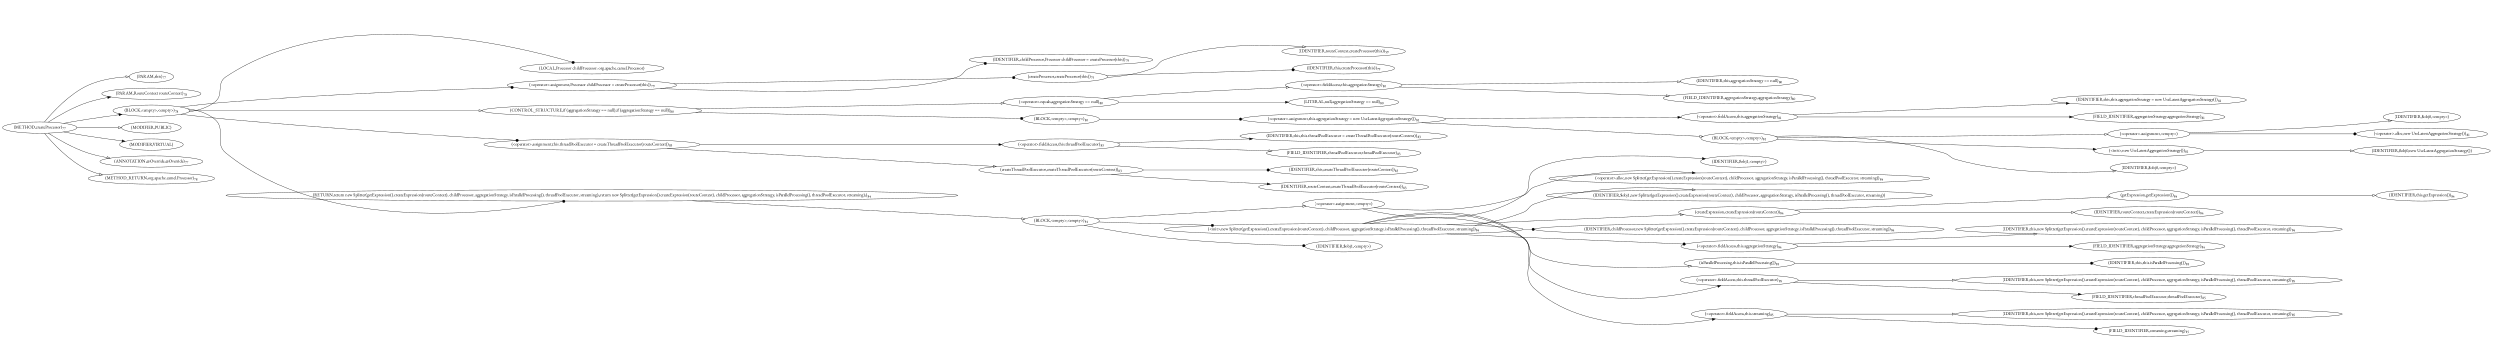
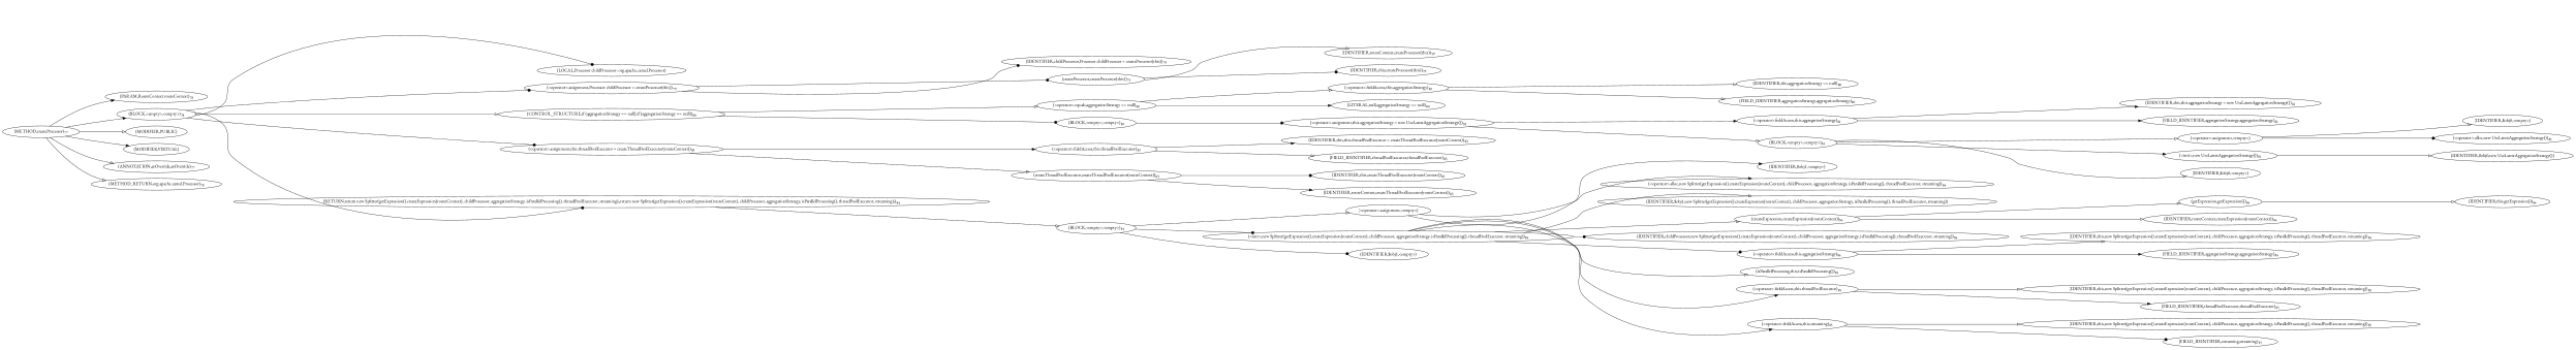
  digraph {
    fontname="EB Garamond"
    rankdir=LR
    node [fontname="EB Garamond"]
    edge [arrowhead=onormal fontname="EB Garamond"]
    n1 [label=<(METHOD,createProcessor)<SUB>77</SUB>>]
-   n2 [label=<(PARAM,this)<SUB>77</SUB>>]
    n3 [label=<(PARAM,RouteContext routeContext)<SUB>78</SUB>>]
    n4 [label=<(BLOCK,&lt;empty&gt;,&lt;empty&gt;)<SUB>78</SUB>>]
    n5 [label=<(MODIFIER,PUBLIC)>]
    n6 [label=<(MODIFIER,VIRTUAL)>]
    n7 [label=<(ANNOTATION,@Override,@Override)<SUB>77</SUB>>]
    n8 [label=<(METHOD_RETURN,org.apache.camel.Processor)<SUB>78</SUB>>]
    n9 [label=<(LOCAL,Processor childProcessor: org.apache.camel.Processor)>]
    n10 [label=<(&lt;operator&gt;.assignment,Processor childProcessor = createProcessor(this))<SUB>79</SUB>>]
    n11 [label=<(CONTROL_STRUCTURE,if (aggregationStrategy == null),if (aggregationStrategy == null))<SUB>80</SUB>>]
    n12 [label=<(&lt;operator&gt;.assignment,this.threadPoolExecutor = createThreadPoolExecutor(routeContext))<SUB>83</SUB>>]
    n13 [label=<(RETURN,return new Splitter(getExpression().createExpression(routeContext), childProcessor, aggregationStrategy, isParallelProcessing(), threadPoolExecutor, streaming);,return new Splitter(getExpression().createExpression(routeContext), childProcessor, aggregationStrategy, isParallelProcessing(), threadPoolExecutor, streaming);)<SUB>84</SUB>>]
    n14 [label=<(IDENTIFIER,childProcessor,Processor childProcessor = createProcessor(this))<SUB>79</SUB>>]
    n15 [label=<(createProcessor,createProcessor(this))<SUB>79</SUB>>]
    n16 [label=<(&lt;operator&gt;.equals,aggregationStrategy == null)<SUB>80</SUB>>]
    n17 [label=<(BLOCK,&lt;empty&gt;,&lt;empty&gt;)<SUB>80</SUB>>]
    n18 [label=<(&lt;operator&gt;.fieldAccess,this.threadPoolExecutor)<SUB>83</SUB>>]
    n19 [label=<(createThreadPoolExecutor,createThreadPoolExecutor(routeContext))<SUB>83</SUB>>]
    n20 [label=<(BLOCK,&lt;empty&gt;,&lt;empty&gt;)<SUB>84</SUB>>]
    n21 [label=<(IDENTIFIER,routeContext,createProcessor(this))<SUB>59</SUB>>]
    n22 [label=<(IDENTIFIER,this,createProcessor(this))<SUB>79</SUB>>]
    n23 [label=<(&lt;operator&gt;.fieldAccess,this.aggregationStrategy)<SUB>80</SUB>>]
    n24 [label=<(LITERAL,null,aggregationStrategy == null)<SUB>80</SUB>>]
    n25 [label=<(&lt;operator&gt;.assignment,this.aggregationStrategy = new UseLatestAggregationStrategy())<SUB>81</SUB>>]
    n26 [label=<(IDENTIFIER,this,aggregationStrategy == null)<SUB>80</SUB>>]
    n27 [label=<(FIELD_IDENTIFIER,aggregationStrategy,aggregationStrategy)<SUB>80</SUB>>]
    n28 [label=<(&lt;operator&gt;.fieldAccess,this.aggregationStrategy)<SUB>81</SUB>>]
    n29 [label=<(BLOCK,&lt;empty&gt;,&lt;empty&gt;)<SUB>81</SUB>>]
    n30 [label=<(IDENTIFIER,this,this.aggregationStrategy = new UseLatestAggregationStrategy())<SUB>81</SUB>>]
    n31 [label=<(FIELD_IDENTIFIER,aggregationStrategy,aggregationStrategy)<SUB>81</SUB>>]
    n32 [label=<(&lt;operator&gt;.assignment,&lt;empty&gt;)>]
    n33 [label=<(&lt;init&gt;,new UseLatestAggregationStrategy())<SUB>81</SUB>>]
    n34 [label=<(IDENTIFIER,$obj0,&lt;empty&gt;)>]
    n35 [label=<(IDENTIFIER,$obj0,&lt;empty&gt;)>]
    n36 [label=<(&lt;operator&gt;.alloc,new UseLatestAggregationStrategy())<SUB>81</SUB>>]
    n37 [label=<(IDENTIFIER,$obj0,new UseLatestAggregationStrategy())>]
    n38 [label=<(IDENTIFIER,this,this.threadPoolExecutor = createThreadPoolExecutor(routeContext))<SUB>83</SUB>>]
    n39 [label=<(FIELD_IDENTIFIER,threadPoolExecutor,threadPoolExecutor)<SUB>83</SUB>>]
    n40 [label=<(IDENTIFIER,this,createThreadPoolExecutor(routeContext))<SUB>83</SUB>>]
    n41 [label=<(IDENTIFIER,routeContext,createThreadPoolExecutor(routeContext))<SUB>83</SUB>>]
    n42 [label=<(&lt;operator&gt;.assignment,&lt;empty&gt;)>]
    n43 [label=<(&lt;init&gt;,new Splitter(getExpression().createExpression(routeContext), childProcessor, aggregationStrategy, isParallelProcessing(), threadPoolExecutor, streaming))<SUB>84</SUB>>]
    n44 [label=<(IDENTIFIER,$obj1,&lt;empty&gt;)>]
    n45 [label=<(IDENTIFIER,$obj1,&lt;empty&gt;)>]
    n46 [label=<(&lt;operator&gt;.alloc,new Splitter(getExpression().createExpression(routeContext), childProcessor, aggregationStrategy, isParallelProcessing(), threadPoolExecutor, streaming))<SUB>84</SUB>>]
    n47 [label=<(IDENTIFIER,$obj1,new Splitter(getExpression().createExpression(routeContext), childProcessor, aggregationStrategy, isParallelProcessing(), threadPoolExecutor, streaming))>]
    n48 [label=<(createExpression,createExpression(routeContext))<SUB>84</SUB>>]
    n49 [label=<(IDENTIFIER,childProcessor,new Splitter(getExpression().createExpression(routeContext), childProcessor, aggregationStrategy, isParallelProcessing(), threadPoolExecutor, streaming))<SUB>84</SUB>>]
    n50 [label=<(&lt;operator&gt;.fieldAccess,this.aggregationStrategy)<SUB>84</SUB>>]
    n51 [label=<(isParallelProcessing,this.isParallelProcessing())<SUB>85</SUB>>]
    n52 [label=<(&lt;operator&gt;.fieldAccess,this.threadPoolExecutor)<SUB>85</SUB>>]
    n53 [label=<(&lt;operator&gt;.fieldAccess,this.streaming)<SUB>85</SUB>>]
    n54 [label=<(getExpression,getExpression())<SUB>84</SUB>>]
    n55 [label=<(IDENTIFIER,routeContext,createExpression(routeContext))<SUB>84</SUB>>]
    n56 [label=<(IDENTIFIER,this,new Splitter(getExpression().createExpression(routeContext), childProcessor, aggregationStrategy, isParallelProcessing(), threadPoolExecutor, streaming))<SUB>84</SUB>>]
    n57 [label=<(FIELD_IDENTIFIER,aggregationStrategy,aggregationStrategy)<SUB>84</SUB>>]
-   n58 [label=<(IDENTIFIER,this,this.isParallelProcessing())<SUB>85</SUB>>]
    n59 [label=<(IDENTIFIER,this,new Splitter(getExpression().createExpression(routeContext), childProcessor, aggregationStrategy, isParallelProcessing(), threadPoolExecutor, streaming))<SUB>85</SUB>>]
    n60 [label=<(FIELD_IDENTIFIER,threadPoolExecutor,threadPoolExecutor)<SUB>85</SUB>>]
    n61 [label=<(IDENTIFIER,this,new Splitter(getExpression().createExpression(routeContext), childProcessor, aggregationStrategy, isParallelProcessing(), threadPoolExecutor, streaming))<SUB>85</SUB>>]
    n62 [label=<(FIELD_IDENTIFIER,streaming,streaming)<SUB>85</SUB>>]
    n63 [label=<(IDENTIFIER,this,getExpression())<SUB>84</SUB>>]
-   n1 -> n2
    n1 -> n3 [arrowhead=normal]
    n1 -> n4 [arrowhead=normal]
    n1 -> n5
    n1 -> n6 [arrowhead=normal]
    n1 -> n7
    n1 -> n8
    n4 -> n9 [arrowhead=dot]
    n4 -> n10 [arrowhead=dot]
    n4 -> n11
    n4 -> n12 [arrowhead=dot]
    n4 -> n13 [arrowhead=dot]
    n10 -> n14 [arrowhead=dot]
    n10 -> n15 [arrowhead=dot]
    n11 -> n16
    n11 -> n17 [arrowhead=dot]
    n12 -> n18 [arrowhead=normal]
    n12 -> n19
    n13 -> n20
    n15 -> n21
    n15 -> n22 [arrowhead=dot]
    n16 -> n23
    n16 -> n24 [arrowhead=normal]
    n17 -> n25 [arrowhead=dot]
    n18 -> n38 [arrowhead=normal]
    n18 -> n39
    n19 -> n40 [arrowhead=dot]
    n19 -> n41 [arrowhead=normal]
    n20 -> n42
    n20 -> n43 [arrowhead=dot]
    n20 -> n44 [arrowhead=dot]
    n23 -> n26
    n23 -> n27
    n25 -> n28 [arrowhead=normal]
    n25 -> n29
    n28 -> n30 [arrowhead=normal]
    n28 -> n31 [arrowhead=normal]
    n29 -> n32
    n29 -> n33 [arrowhead=normal]
    n29 -> n34
    n32 -> n35
    n32 -> n36 [arrowhead=dot]
    n33 -> n37
    n42 -> n45 [arrowhead=normal]
    n42 -> n46 [arrowhead=normal]
    n43 -> n47
    n43 -> n48
    n43 -> n49 [arrowhead=dot]
    n43 -> n50 [arrowhead=dot]
    n43 -> n51
    n43 -> n52 [arrowhead=normal]
    n43 -> n53 [arrowhead=normal]
    n48 -> n54
    n48 -> n55
    n50 -> n56
    n50 -> n57 [arrowhead=normal]
-   n51 -> n58 [arrowhead=dot]
    n52 -> n59
    n52 -> n60 [arrowhead=normal]
    n53 -> n61
    n53 -> n62 [arrowhead=dot]
    n54 -> n63
  }
